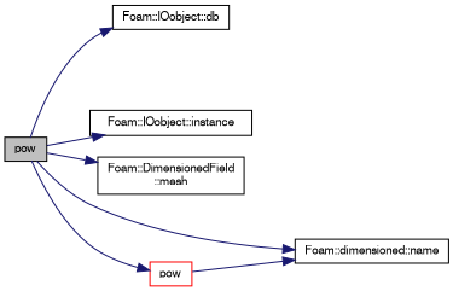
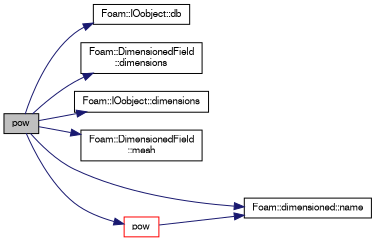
  digraph {
    rankdir=LR
    node [color=black fontname=FreeSans fontsize=10 shape=record]
    edge [color=midnightblue fontname=FreeSans fontsize=10 labelfontname=FreeSans labelfontsize=10 style=solid]
    n1 [fillcolor=grey75 fontcolor=black height=0.2 label=pow style=filled width=0.4]
    n2 [height=0.2 label="Foam::IOobject::db" width=0.4]
-   n4 [height=0.2 label="Foam::IOobject::instance" width=0.4]
+   n3 [height=0.2 label="Foam::DimensionedField\l::dimensions" width=0.4]
+   n4 [height=0.2 label="Foam::IOobject::dimensions" width=0.4]
    n5 [height=0.2 label="Foam::DimensionedField\l::mesh" width=0.4]
    n6 [height=0.2 label="Foam::dimensioned::name" width=0.4]
    n7 [color=red height=0.2 label=pow width=0.4]
    n1 -> n2
+   n1 -> n3
    n1 -> n4
    n1 -> n5
    n1 -> n6
    n1 -> n7
    n7 -> n6
  }
